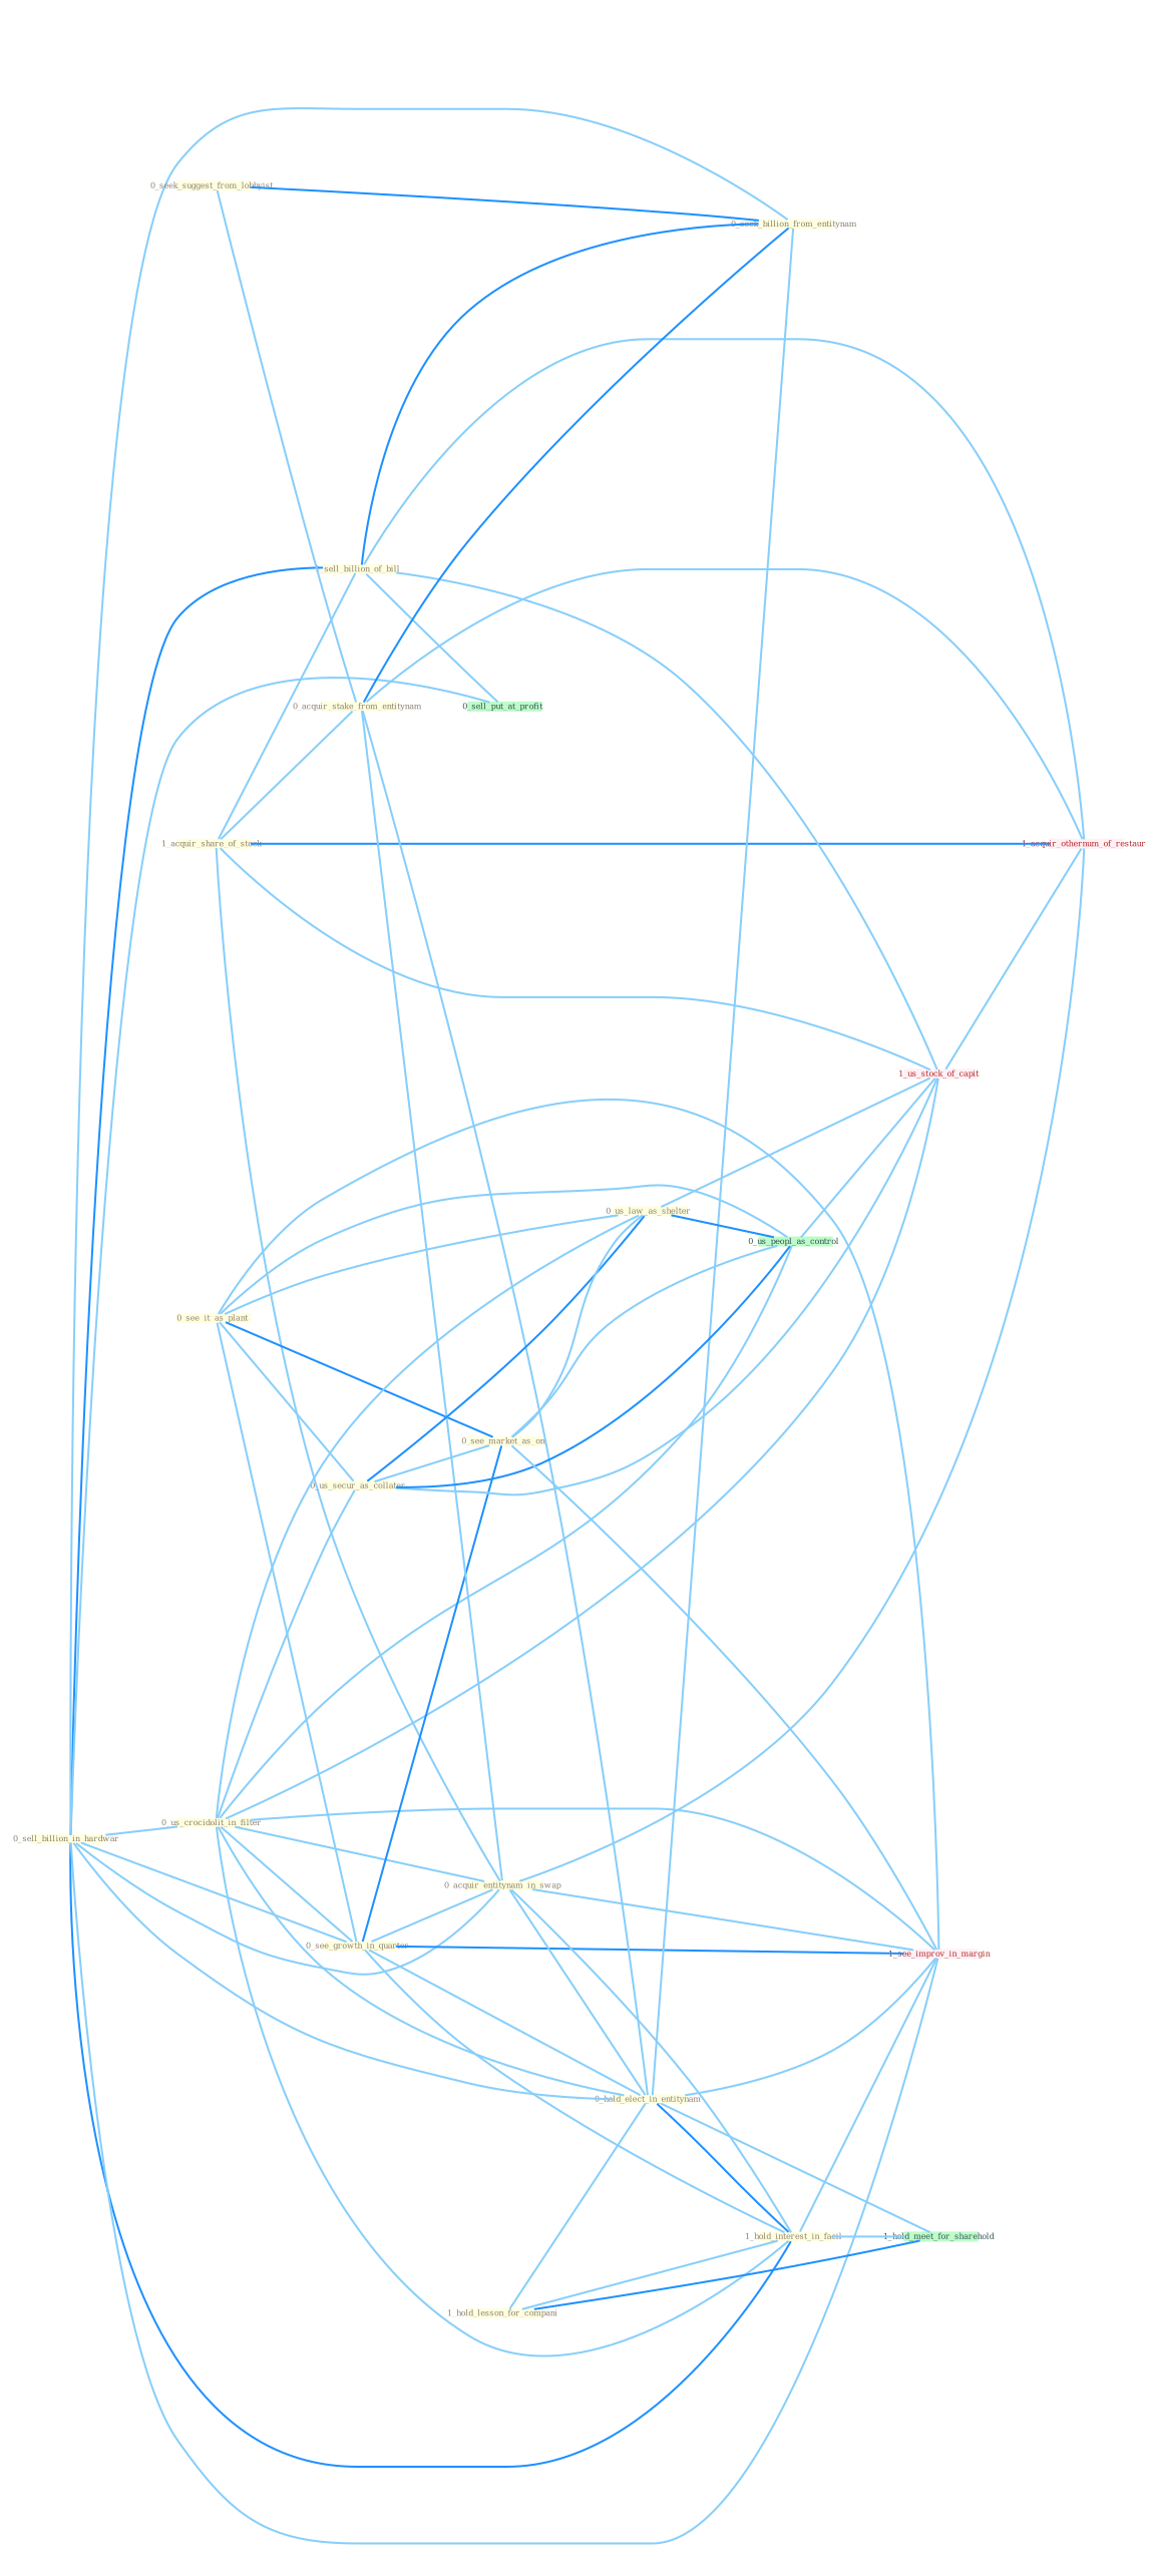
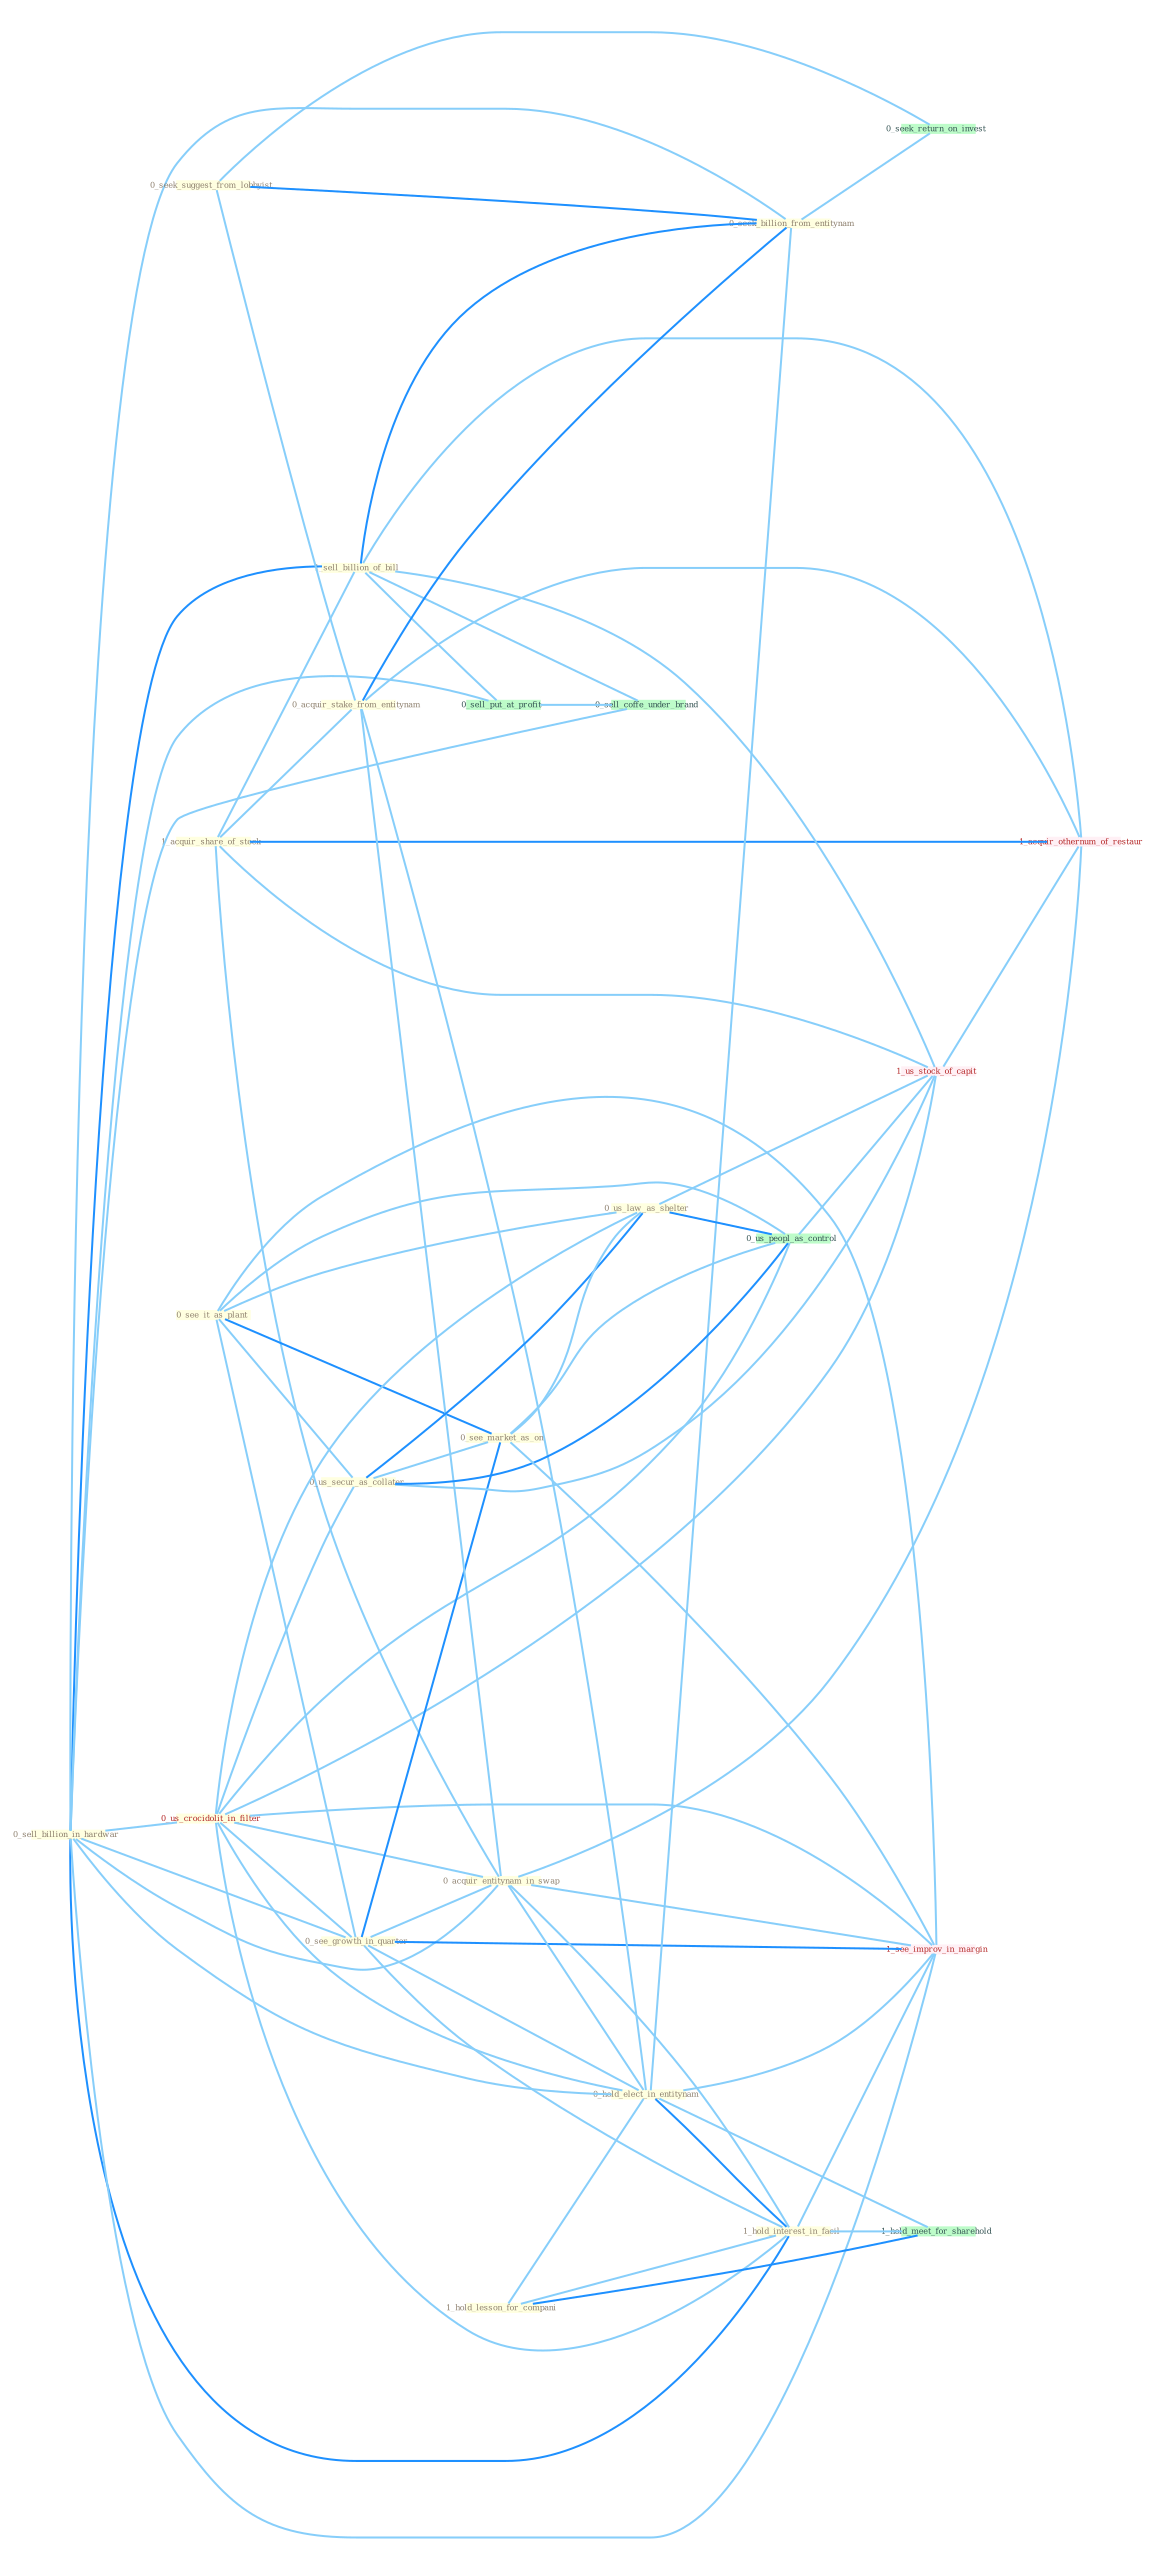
  graph {
    rankdir=LR
    node [color="#ffffe0" fixedsize=true fontcolor="#8b7d6b" fontsize=4 shape=polygon style=filled]
    edge [color="#87cefa" w=1]
    "1_acquir_share_of_stock " [height=.06 width=.5]
    "0_sell_billion_in_hardwar " [height=.06 width=.5]
    "0_seek_suggest_from_lobbyist " [height=.06 width=.5]
    "0_see_it_as_plant " [height=.06 width=.5]
-   "0_us_crocidolit_in_filter " [height=.06 width=.5]
+   "0_us_crocidolit_in_filter " [fontcolor="#b22222" height=.06 width=.5]
    "1_sell_billion_of_bill " [height=.06 width=.5]
    "1_hold_lesson_for_compani " [height=.06 width=.5]
    "0_see_growth_in_quarter " [height=.06 width=.5]
    "0_acquir_stake_from_entitynam " [height=.06 width=.5]
    "0_acquir_entitynam_in_swap " [height=.06 width=.5]
    "0_hold_elect_in_entitynam " [height=.06 width=.5]
    "0_us_secur_as_collater " [height=.06 width=.5]
    "0_seek_billion_from_entitynam " [height=.06 width=.5]
    "0_see_market_as_on " [height=.06 width=.5]
    "0_us_law_as_shelter " [height=.06 width=.5]
    "1_hold_interest_in_facil " [height=.06 width=.5]
    "1_us_stock_of_capit " [color="#fff0f5" fontcolor="#b22222" height=.06 width=.5]
    "1_see_improv_in_margin " [color="#fff0f5" fontcolor="#b22222" height=.06 width=.5]
    "1_acquir_othernum_of_restaur " [color="#fff0f5" fontcolor="#b22222" height=.06 width=.5]
    "0_sell_put_at_profit " [color="#BDFCC9" fontcolor="#2f4f4f" height=.06 width=.5]
+   "0_sell_coffe_under_brand " [color="#BDFCC9" fontcolor="#2f4f4f" height=.06 width=.5]
+   "0_seek_return_on_invest " [color="#BDFCC9" fontcolor="#2f4f4f" height=.06 width=.5]
    "0_us_peopl_as_control " [color="#BDFCC9" fontcolor="#2f4f4f" height=.06 width=.5]
    "1_hold_meet_for_sharehold " [color="#BDFCC9" fontcolor="#2f4f4f" height=.06 width=.5]
    subgraph sub_1 {
      "1_acquir_share_of_stock "
      "0_sell_billion_in_hardwar "
      "0_seek_suggest_from_lobbyist "
      "0_see_it_as_plant "
      "0_us_crocidolit_in_filter "
      "1_sell_billion_of_bill "
      "1_hold_lesson_for_compani "
      "0_see_growth_in_quarter "
      "0_acquir_stake_from_entitynam "
      "0_acquir_entitynam_in_swap "
      "0_hold_elect_in_entitynam "
      "0_us_secur_as_collater "
      "0_seek_billion_from_entitynam "
      "0_see_market_as_on "
      "0_us_law_as_shelter "
      "1_hold_interest_in_facil "
    }
    subgraph sub_2 {
      "1_us_stock_of_capit "
      "1_see_improv_in_margin "
      "1_acquir_othernum_of_restaur "
    }
    "1_acquir_share_of_stock " -- "1_sell_billion_of_bill "
    "1_acquir_share_of_stock " -- "0_acquir_stake_from_entitynam "
    "1_acquir_share_of_stock " -- "0_acquir_entitynam_in_swap "
    "1_acquir_share_of_stock " -- "1_us_stock_of_capit "
    "1_acquir_share_of_stock " -- "1_acquir_othernum_of_restaur " [color="#1e90ff" w=2]
    "0_sell_billion_in_hardwar " -- "0_us_crocidolit_in_filter "
    "0_sell_billion_in_hardwar " -- "1_sell_billion_of_bill " [color="#1e90ff" w=2]
    "0_sell_billion_in_hardwar " -- "0_see_growth_in_quarter "
    "0_sell_billion_in_hardwar " -- "0_acquir_entitynam_in_swap "
    "0_sell_billion_in_hardwar " -- "0_hold_elect_in_entitynam "
    "0_sell_billion_in_hardwar " -- "0_seek_billion_from_entitynam "
    "0_sell_billion_in_hardwar " -- "1_hold_interest_in_facil " [color="#1e90ff"]
    "0_sell_billion_in_hardwar " -- "1_see_improv_in_margin "
    "0_sell_billion_in_hardwar " -- "0_sell_put_at_profit "
+   "0_sell_billion_in_hardwar " -- "0_sell_coffe_under_brand "
    "0_seek_suggest_from_lobbyist " -- "0_acquir_stake_from_entitynam "
    "0_seek_suggest_from_lobbyist " -- "0_seek_billion_from_entitynam " [color="#1e90ff" w=2]
+   "0_seek_suggest_from_lobbyist " -- "0_seek_return_on_invest "
    "0_see_it_as_plant " -- "0_see_growth_in_quarter "
    "0_see_it_as_plant " -- "0_us_secur_as_collater "
    "0_see_it_as_plant " -- "0_see_market_as_on " [color="#1e90ff" w=2]
    "0_see_it_as_plant " -- "0_us_law_as_shelter "
    "0_see_it_as_plant " -- "1_see_improv_in_margin "
    "0_see_it_as_plant " -- "0_us_peopl_as_control "
    "0_us_crocidolit_in_filter " -- "0_see_growth_in_quarter "
    "0_us_crocidolit_in_filter " -- "0_acquir_entitynam_in_swap "
    "0_us_crocidolit_in_filter " -- "0_hold_elect_in_entitynam "
    "0_us_crocidolit_in_filter " -- "0_us_secur_as_collater "
    "0_us_crocidolit_in_filter " -- "0_us_law_as_shelter "
    "0_us_crocidolit_in_filter " -- "1_hold_interest_in_facil "
    "0_us_crocidolit_in_filter " -- "1_us_stock_of_capit "
    "0_us_crocidolit_in_filter " -- "1_see_improv_in_margin "
    "0_us_crocidolit_in_filter " -- "0_us_peopl_as_control "
    "1_sell_billion_of_bill " -- "0_seek_billion_from_entitynam " [color="#1e90ff"]
    "1_sell_billion_of_bill " -- "1_us_stock_of_capit "
    "1_sell_billion_of_bill " -- "1_acquir_othernum_of_restaur "
    "1_sell_billion_of_bill " -- "0_sell_put_at_profit "
+   "1_sell_billion_of_bill " -- "0_sell_coffe_under_brand "
    "1_hold_lesson_for_compani " -- "0_hold_elect_in_entitynam "
    "1_hold_lesson_for_compani " -- "1_hold_interest_in_facil "
    "1_hold_lesson_for_compani " -- "1_hold_meet_for_sharehold " [color="#1e90ff" w=2]
    "0_see_growth_in_quarter " -- "0_acquir_entitynam_in_swap "
    "0_see_growth_in_quarter " -- "0_hold_elect_in_entitynam "
    "0_see_growth_in_quarter " -- "0_see_market_as_on " [color="#1e90ff"]
    "0_see_growth_in_quarter " -- "1_hold_interest_in_facil "
    "0_see_growth_in_quarter " -- "1_see_improv_in_margin " [color="#1e90ff" w=2]
    "0_acquir_stake_from_entitynam " -- "0_acquir_entitynam_in_swap "
    "0_acquir_stake_from_entitynam " -- "0_hold_elect_in_entitynam "
    "0_acquir_stake_from_entitynam " -- "0_seek_billion_from_entitynam " [color="#1e90ff" w=2]
    "0_acquir_stake_from_entitynam " -- "1_acquir_othernum_of_restaur "
    "0_acquir_entitynam_in_swap " -- "0_hold_elect_in_entitynam "
    "0_acquir_entitynam_in_swap " -- "1_hold_interest_in_facil "
    "0_acquir_entitynam_in_swap " -- "1_see_improv_in_margin "
    "0_acquir_entitynam_in_swap " -- "1_acquir_othernum_of_restaur "
    "0_hold_elect_in_entitynam " -- "0_seek_billion_from_entitynam "
    "0_hold_elect_in_entitynam " -- "1_hold_interest_in_facil " [color="#1e90ff" w=2]
    "0_hold_elect_in_entitynam " -- "1_see_improv_in_margin "
    "0_hold_elect_in_entitynam " -- "1_hold_meet_for_sharehold "
    "0_us_secur_as_collater " -- "0_see_market_as_on "
    "0_us_secur_as_collater " -- "0_us_law_as_shelter " [color="#1e90ff" w=2]
    "0_us_secur_as_collater " -- "1_us_stock_of_capit "
    "0_us_secur_as_collater " -- "0_us_peopl_as_control " [color="#1e90ff" w=2]
+   "0_seek_billion_from_entitynam " -- "0_seek_return_on_invest "
    "0_see_market_as_on " -- "0_us_law_as_shelter "
    "0_see_market_as_on " -- "1_see_improv_in_margin "
    "0_see_market_as_on " -- "0_us_peopl_as_control "
    "0_us_law_as_shelter " -- "1_us_stock_of_capit "
    "0_us_law_as_shelter " -- "0_us_peopl_as_control " [color="#1e90ff" w=2]
    "1_hold_interest_in_facil " -- "1_see_improv_in_margin "
    "1_hold_interest_in_facil " -- "1_hold_meet_for_sharehold "
    "1_us_stock_of_capit " -- "1_acquir_othernum_of_restaur "
+   "0_sell_put_at_profit " -- "0_sell_coffe_under_brand "
    "0_us_peopl_as_control " -- "1_us_stock_of_capit "
  }
